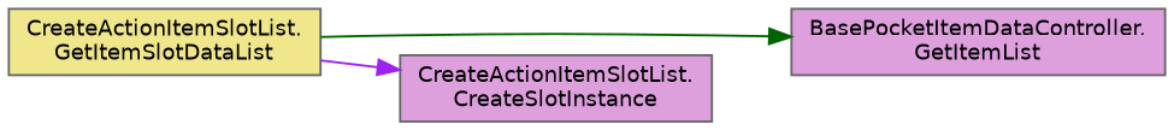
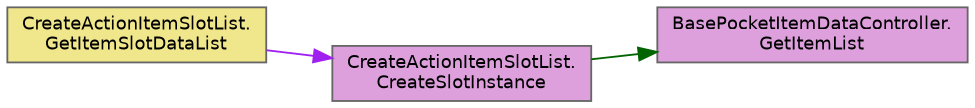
  digraph {
    rankdir=RL
    node [color=grey40 fillcolor=plum fontname=Helvetica fontsize=10 shape=box style=filled]
    edge [dir=back fontname=Helvetica fontsize=10 labelfontname=Helvetica labelfontsize=10 style=solid]
    n1 [color=gray40 fontcolor=black height=0.2 label="BasePocketItemDataController.\lGetItemList" width=0.4]
    n2 [fillcolor=khaki height=0.2 label="CreateActionItemSlotList.\lGetItemSlotDataList" width=0.4]
    n3 [height=0.2 label="CreateActionItemSlotList.\lCreateSlotInstance" width=0.4]
-   n1 -> n2 [color=darkgreen]
+   n1 -> n3 [color=darkgreen]
    n3 -> n2 [color=purple]
  }
